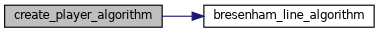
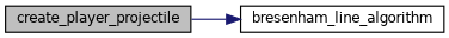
  digraph {
    rankdir=LR
    node [color=black fontname=Helvetica fontsize=10 shape=record style=filled]
-   n1 [fillcolor=grey75 fontcolor=black height=0.2 label=create_player_algorithm width=0.4]
+   n1 [fillcolor=grey75 fontcolor=black height=0.2 label=create_player_projectile width=0.4]
    n2 [fillcolor=white height=0.2 label=bresenham_line_algorithm width=0.4]
    n1 -> n2 [color=midnightblue fontname=Helvetica fontsize=10 labelfontname=Helvetica labelfontsize=10 style=solid]
  }
